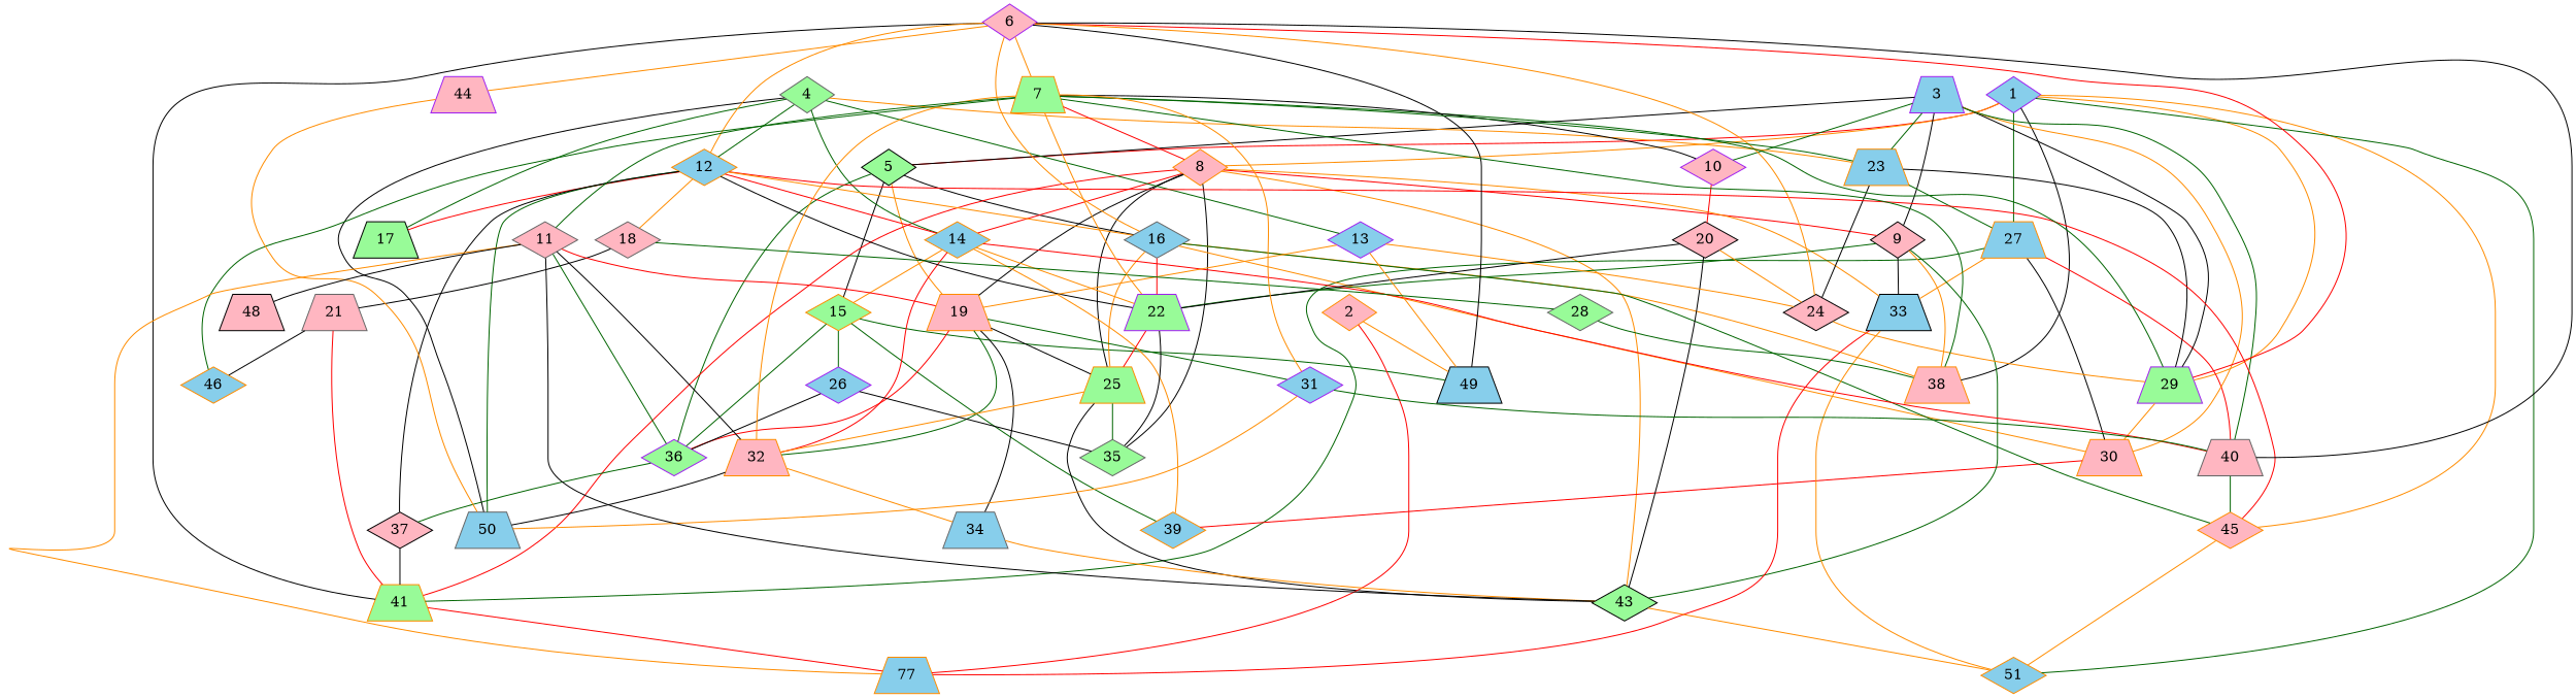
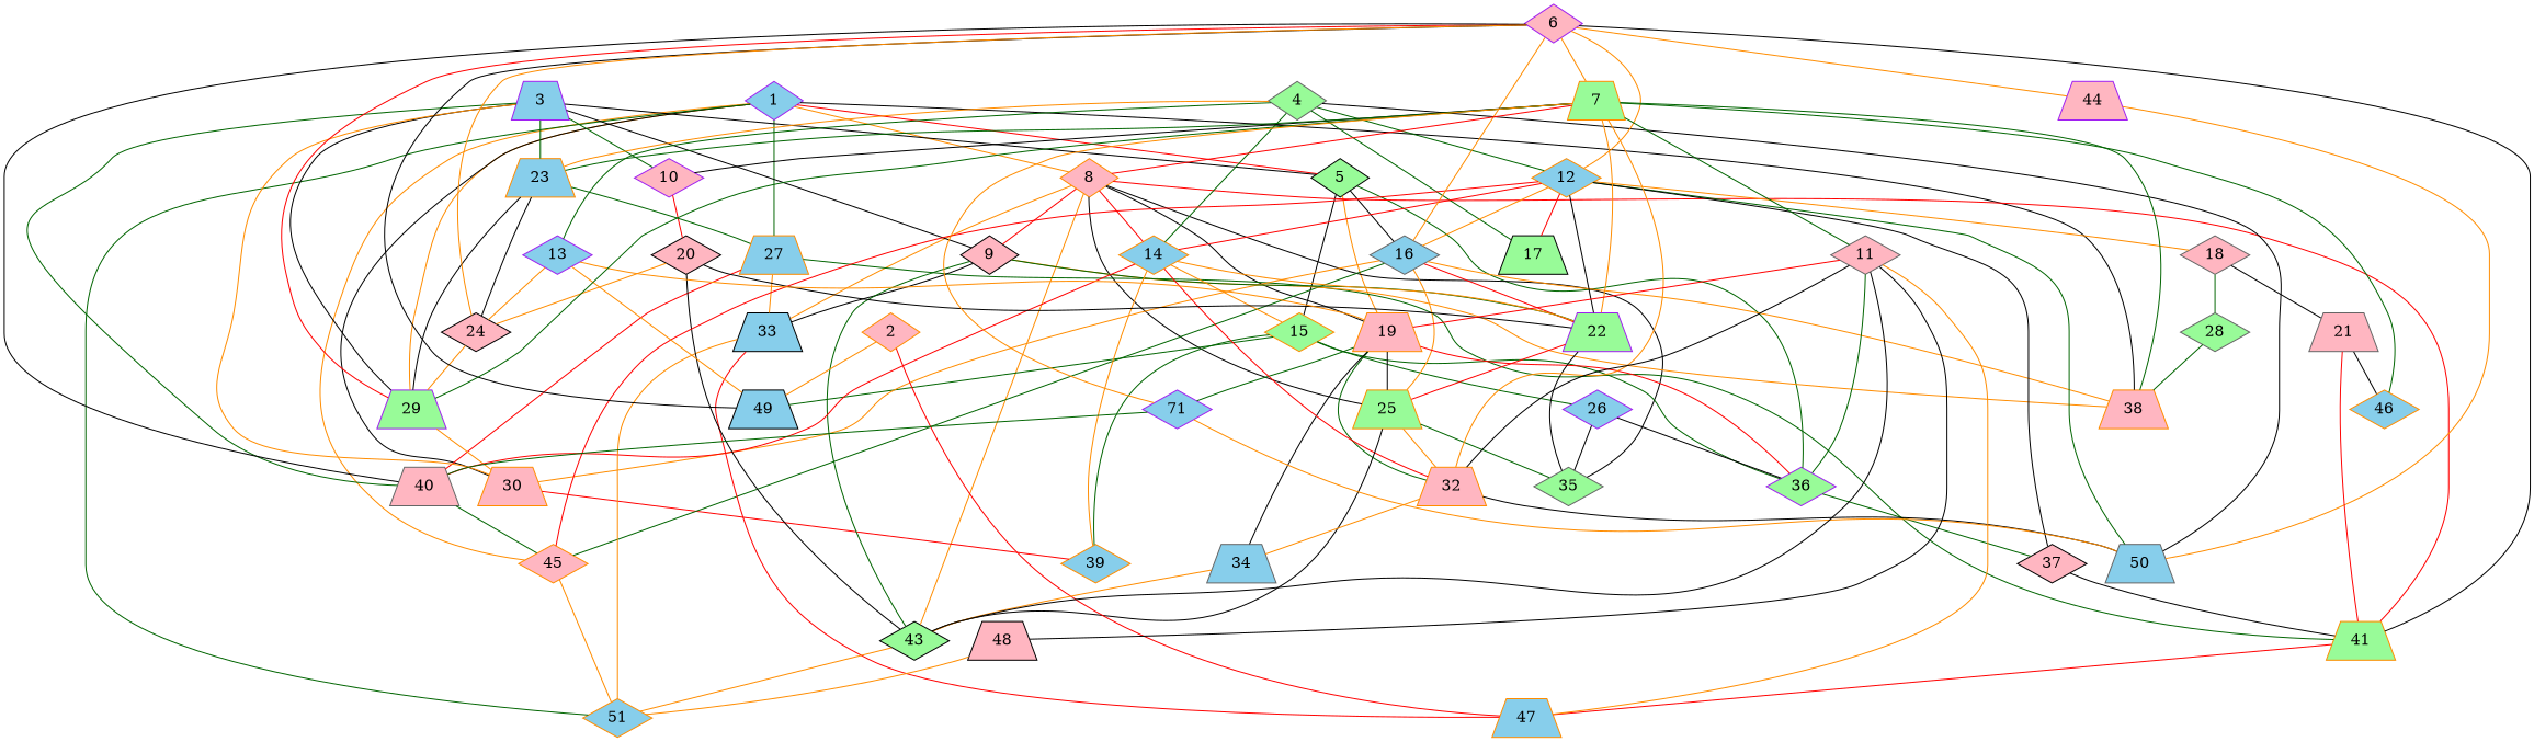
  graph {
    node [color=darkorange fillcolor=lightpink shape=diamond style=filled]
    edge [color=darkorange weight=1.0]
    1 [color=purple fillcolor=skyblue]
    5 [color=black fillcolor=palegreen]
    8
    27 [fillcolor=skyblue shape=trapezium]
    29 [color=purple fillcolor=palegreen shape=trapezium]
    30 [shape=trapezium]
    38 [shape=trapezium]
    45
    51 [fillcolor=skyblue]
    15 [fillcolor=palegreen]
    16 [color=gray40 fillcolor=skyblue]
    19 [shape=trapezium]
    36 [color=purple fillcolor=palegreen]
    9 [color=black]
    14 [fillcolor=skyblue]
    41 [fillcolor=palegreen shape=trapezium]
    25 [fillcolor=palegreen shape=trapezium]
    33 [color=black fillcolor=skyblue shape=trapezium]
    35 [color=gray40 fillcolor=palegreen]
    43 [color=black fillcolor=palegreen]
    40 [color=gray40 shape=trapezium]
    39 [fillcolor=skyblue]
-   47 [fillcolor=skyblue shape=trapezium label=77]
+   47 [fillcolor=skyblue shape=trapezium]
    2
    49 [color=black fillcolor=skyblue shape=trapezium]
    3 [color=purple fillcolor=skyblue shape=trapezium]
    10 [color=purple]
    23 [fillcolor=skyblue shape=trapezium]
    22 [color=purple fillcolor=palegreen shape=trapezium]
    20 [color=black]
    24 [color=black]
    4 [color=gray40 fillcolor=palegreen]
    12 [fillcolor=skyblue]
    13 [color=purple fillcolor=skyblue]
    17 [color=black fillcolor=palegreen shape=trapezium]
    50 [color=gray40 fillcolor=skyblue shape=trapezium]
    18 [color=gray40]
    37 [color=black]
    32 [shape=trapezium]
    26 [color=purple fillcolor=skyblue]
-   31 [color=purple fillcolor=skyblue]
+   31 [color=purple fillcolor=skyblue label=71]
    34 [color=gray40 fillcolor=skyblue shape=trapezium]
    6 [color=purple]
    7 [fillcolor=palegreen shape=trapezium]
    44 [color=purple shape=trapezium]
    11 [color=gray40]
    46 [fillcolor=skyblue]
    48 [color=black shape=trapezium]
    21 [color=gray40 shape=trapezium]
    28 [color=gray40 fillcolor=palegreen]
    1 -- 5 [color=red]
    1 -- 8
    1 -- 27 [color=darkgreen weight=3.0]
    1 -- 29
-   27 -- 30 [color=black]
+   1 -- 30 [color=black]
    1 -- 38 [color=black]
    1 -- 45
    1 -- 51 [color=darkgreen]
    5 -- 15 [color=black]
    5 -- 16 [color=black weight=2.0]
    5 -- 19
    5 -- 36 [color=darkgreen]
    8 -- 19 [color=black]
    8 -- 9 [color=red weight=2.0]
    8 -- 14 [color=red]
    8 -- 41 [color=red]
    8 -- 25 [color=black]
    8 -- 33
    8 -- 35 [color=black]
    8 -- 43
    27 -- 41 [color=darkgreen]
    27 -- 33
    27 -- 40 [color=red]
    29 -- 30
    30 -- 39 [color=red]
    45 -- 51
    15 -- 36 [color=darkgreen]
    15 -- 39 [color=darkgreen]
    15 -- 49 [color=darkgreen]
    15 -- 26 [color=darkgreen]
    16 -- 30
    16 -- 38
    16 -- 45 [color=darkgreen]
    16 -- 25
    16 -- 22 [color=red]
    19 -- 36 [color=red]
    19 -- 25 [color=black]
    19 -- 32 [color=darkgreen]
    19 -- 31 [color=darkgreen]
    19 -- 34 [color=black]
    36 -- 37 [color=darkgreen]
    9 -- 38
    9 -- 33 [color=black weight=2.0]
    9 -- 43 [color=darkgreen]
    9 -- 22 [color=darkgreen]
    14 -- 15
    14 -- 40 [color=red]
    14 -- 39
    14 -- 22
    14 -- 32 [color=red]
    41 -- 47 [color=red]
    25 -- 35 [color=darkgreen]
    25 -- 43 [color=black]
    25 -- 32
    33 -- 51
    33 -- 47 [color=red]
    43 -- 51
    40 -- 45 [color=darkgreen]
    2 -- 47 [color=red]
    2 -- 49
    3 -- 5 [color=black]
    3 -- 29 [color=black]
    3 -- 30
    3 -- 9 [color=black]
    3 -- 40 [color=darkgreen]
    3 -- 10 [color=darkgreen]
    3 -- 23 [color=darkgreen]
    10 -- 20 [color=red]
    23 -- 27 [color=darkgreen]
    23 -- 29 [color=black weight=2.0]
    23 -- 24 [color=black]
    22 -- 25 [color=red]
    22 -- 35 [color=black]
    20 -- 43 [color=black]
    20 -- 22 [color=black]
    20 -- 24
    24 -- 29
    4 -- 14 [color=darkgreen]
    4 -- 23
    4 -- 12 [color=darkgreen]
    4 -- 13 [color=darkgreen]
    4 -- 17 [color=darkgreen]
    4 -- 50 [color=black]
    12 -- 45 [color=red]
    12 -- 16
    12 -- 14 [color=red]
    12 -- 22 [color=black]
    12 -- 17 [color=red]
    12 -- 50 [color=darkgreen]
    12 -- 18
    12 -- 37 [color=black]
    13 -- 19
    13 -- 49
    13 -- 24
    18 -- 21 [color=black]
    18 -- 28 [color=darkgreen]
    37 -- 41 [color=black]
    32 -- 50 [color=black weight=2.0]
    32 -- 34
    26 -- 36 [color=black]
    26 -- 35 [color=black]
    31 -- 40 [color=darkgreen]
    31 -- 50
    34 -- 43
    6 -- 29 [color=red]
    6 -- 16
    6 -- 41 [color=black weight=2.0]
    6 -- 40 [color=black]
    6 -- 49 [color=black]
    6 -- 24
    6 -- 12
    6 -- 7
    6 -- 44
    7 -- 8 [color=red]
    7 -- 29 [color=darkgreen]
    7 -- 38 [color=darkgreen]
    7 -- 10 [color=black]
    7 -- 23 [color=darkgreen]
    7 -- 22
    7 -- 32 [weight=3.0]
    7 -- 31
    7 -- 11 [color=darkgreen]
    7 -- 46 [color=darkgreen weight=2.0]
    44 -- 50
    11 -- 19 [color=red]
    11 -- 36 [color=darkgreen weight=2.0]
    11 -- 43 [color=black]
    11 -- 47
    11 -- 32 [color=black]
    11 -- 48 [color=black]
+   48 -- 51
    21 -- 41 [color=red]
    21 -- 46 [color=black]
    28 -- 38 [color=darkgreen]
  }
